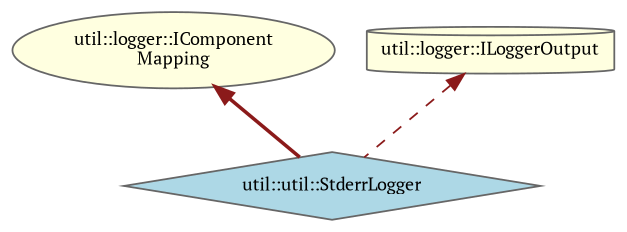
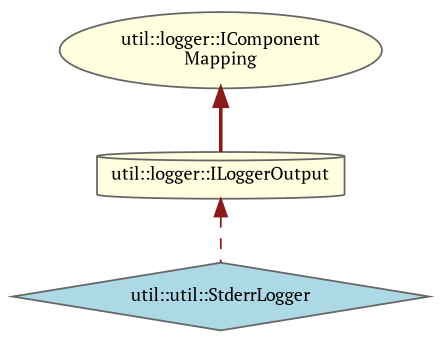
  digraph {
    fontname="PT Serif"
    node [color=gray40 fillcolor=lightyellow fontname="PT Serif" fontsize=10 style=filled]
    edge [color=firebrick4 dir=back fontname="PT Serif" fontsize=10 labelfontname=Helvetica labelfontsize=10]
    n1 [fillcolor=lightblue fontcolor=black height=0.2 label="util::util::StderrLogger" shape=diamond width=0.4]
    n2 [height=0.2 label="util::logger::IComponent\lMapping" shape=ellipse width=0.4]
    n3 [height=0.2 label="util::logger::ILoggerOutput" shape=cylinder width=0.4]
-   n2 -> n1 [style=bold]
+   n2 -> n3 [style=bold]
    n3 -> n1 [style=dashed]
  }
